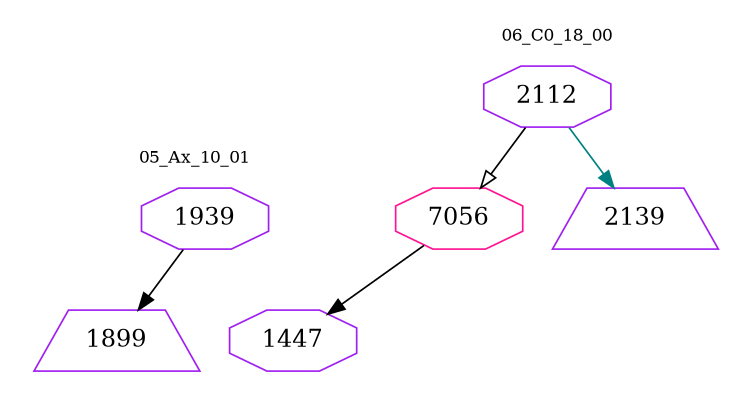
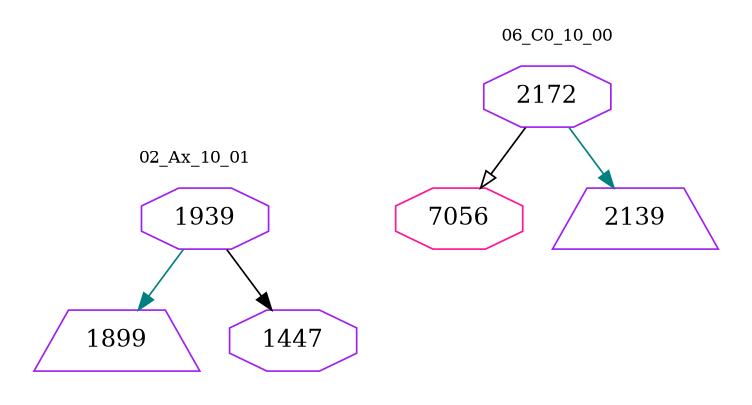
  digraph {
    node [color=purple shape=octagon]
    edge [arrowhead=normal color=teal]
    n1 [label=1939]
    n2 [label=1899 shape=trapezium]
    n3 [label=1447]
-   n4 [label=2112]
+   n4 [label=2172]
    n5 [color=deeppink label=7056]
    n6 [label=2139 shape=trapezium]
    subgraph cluster_1 {
      color=white
      fontsize=10
-     label="05_Ax_10_01"
+     label="02_Ax_10_01"
      n1
      n2
      n3
    }
    subgraph cluster_2 {
      color=white
      fontsize=10
-     label="06_C0_18_00"
+     label="06_C0_10_00"
      n4
      n5
      n6
    }
-   n1 -> n2 [color=black]
-   n5 -> n3 [color=black]
+   n1 -> n2
+   n1 -> n3 [color=black]
    n4 -> n5 [arrowhead=onormal color=black]
    n4 -> n6
  }
